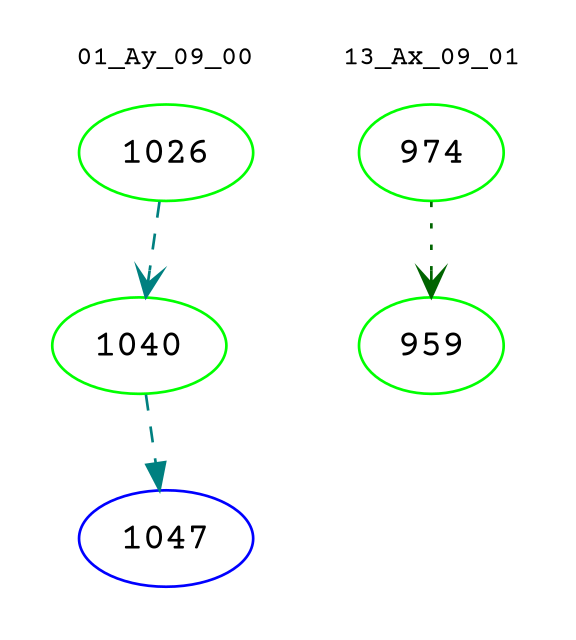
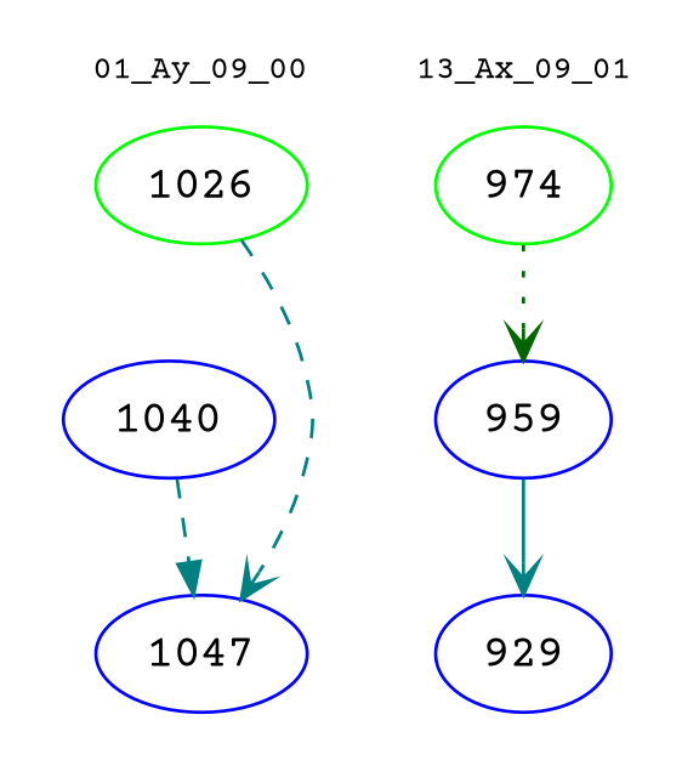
  digraph {
    fontname="Courier Prime"
    node [color=blue fontname="Courier Prime"]
    edge [arrowhead=vee color=teal fontname="Courier Prime" style=dashed]
    n1 [color=green label=1026]
-   n2 [color=green label=1040]
+   n2 [label=1040]
    n3 [label=1047]
    n4 [color=green label=974]
-   n5 [color=green label=959]
+   n5 [label=959]
+   n6 [label=929]
    subgraph cluster_1 {
      color=white
      fontsize=10
      label="01_Ay_09_00"
      n1
      n2
      n3
    }
    subgraph cluster_2 {
      color=white
      fontsize=10
      label="13_Ax_09_01"
      n4
      n5
+     n6
    }
-   n1 -> n2
+   n1 -> n3
    n2 -> n3 [arrowhead=normal]
    n4 -> n5 [color=darkgreen style=dotted]
+   n5 -> n6 [style=solid]
  }
